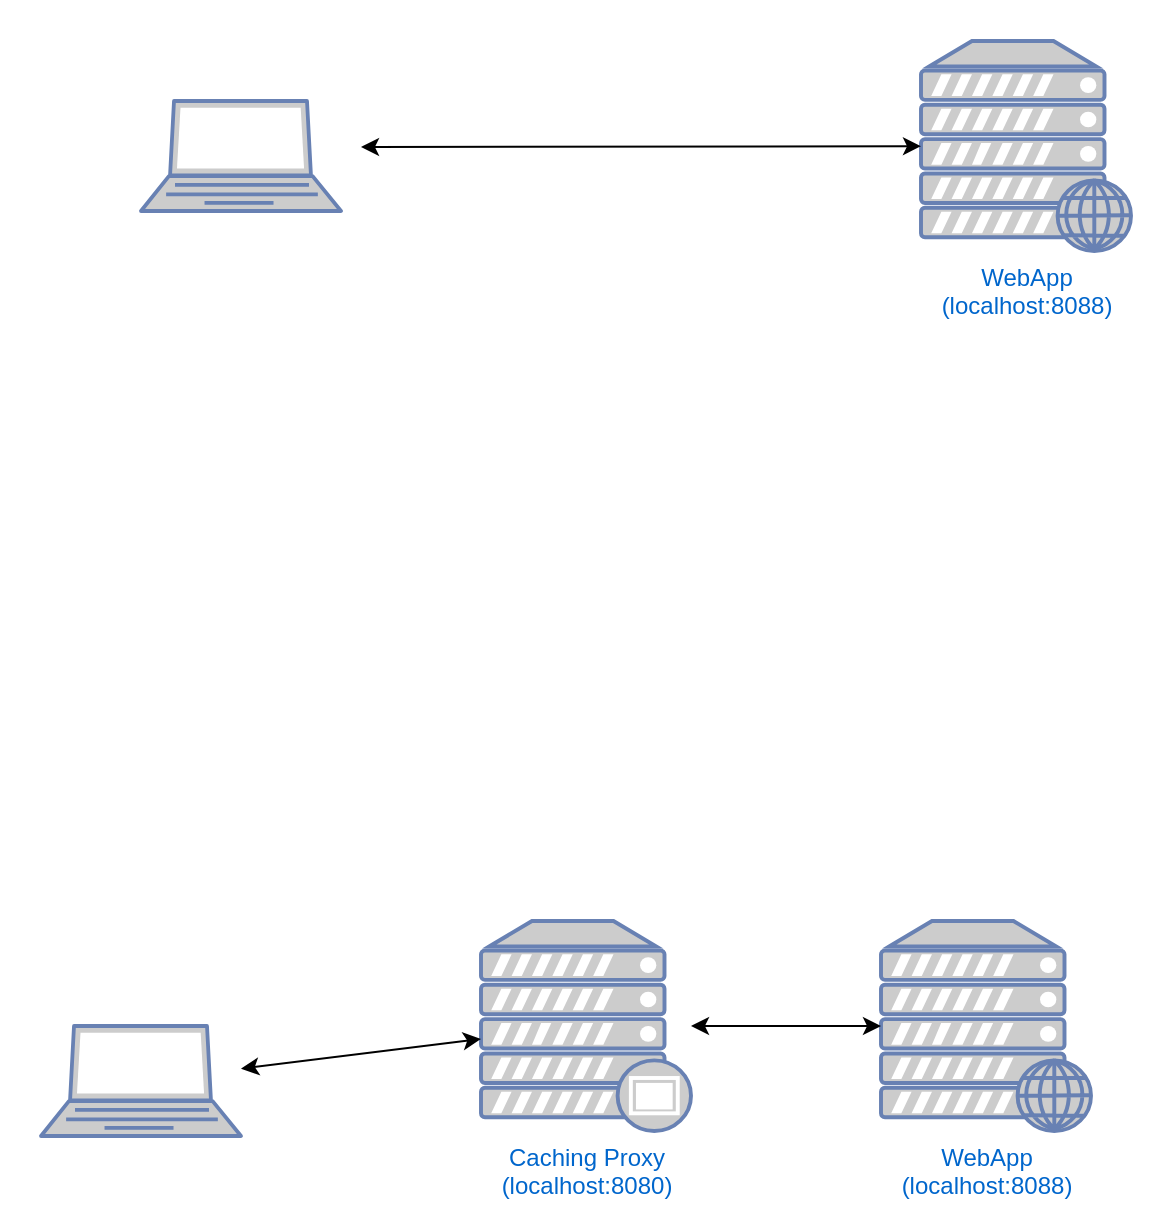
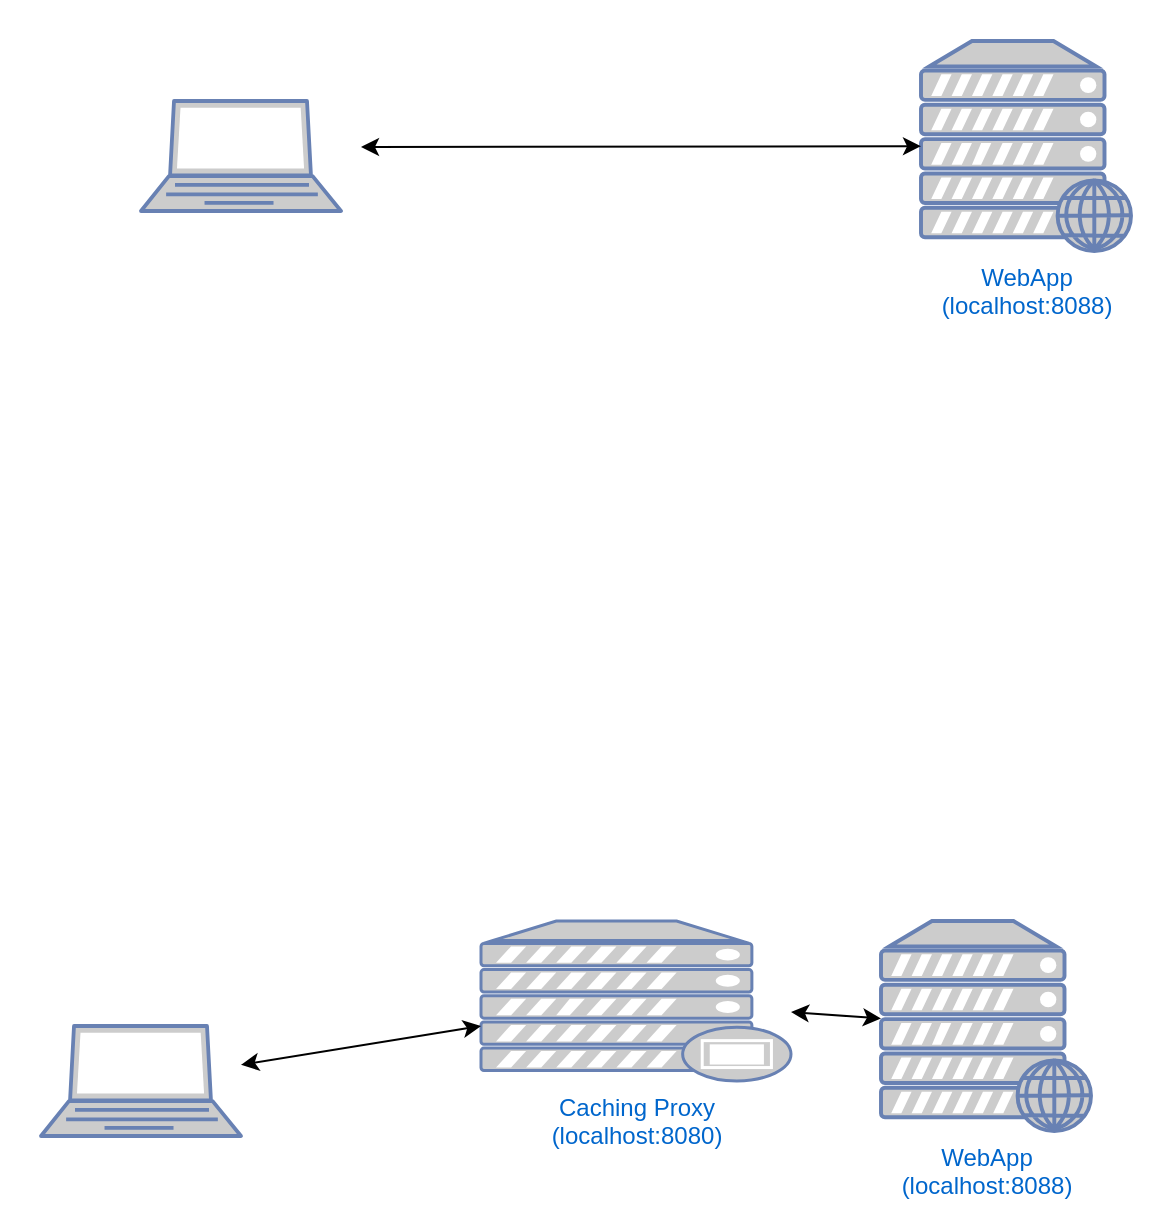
  <mxCell id="0" />
  <mxCell id="1" parent="0" />
  <mxCell id="2" value="WebApp&lt;br&gt;(localhost:8088)&lt;br&gt;" style="fontColor=#0066CC;verticalAlign=top;verticalLabelPosition=bottom;labelPosition=center;align=center;html=1;outlineConnect=0;fillColor=#CCCCCC;strokeColor=#6881B3;gradientColor=none;gradientDirection=north;strokeWidth=2;shape=mxgraph.networks.web_server;" vertex="1" parent="1"><mxGeometry x="460" y="20" width="105" height="105" as="geometry" /></mxCell>
  <mxCell id="3" value="" style="fontColor=#0066CC;verticalAlign=top;verticalLabelPosition=bottom;labelPosition=center;align=center;html=1;outlineConnect=0;fillColor=#CCCCCC;strokeColor=#6881B3;gradientColor=none;gradientDirection=north;strokeWidth=2;shape=mxgraph.networks.laptop;" vertex="1" parent="1"><mxGeometry x="70" y="50" width="100" height="55" as="geometry" /></mxCell>
  <mxCell id="4" value="" style="endArrow=classic;startArrow=classic;html=1;" edge="1" parent="1" target="2"><mxGeometry width="50" height="50" relative="1" as="geometry"><mxPoint x="180" y="73" as="sourcePoint" /><mxPoint x="430" y="200" as="targetPoint" /></mxGeometry></mxCell>
  <mxCell id="5" value="WebApp&lt;br&gt;(localhost:8088)&lt;br&gt;" style="fontColor=#0066CC;verticalAlign=top;verticalLabelPosition=bottom;labelPosition=center;align=center;html=1;outlineConnect=0;fillColor=#CCCCCC;strokeColor=#6881B3;gradientColor=none;gradientDirection=north;strokeWidth=2;shape=mxgraph.networks.web_server;" vertex="1" parent="1"><mxGeometry x="440" y="460" width="105" height="105" as="geometry" /></mxCell>
- <mxCell id="6" value="Caching Proxy&lt;br&gt;(localhost:8080)&lt;br&gt;" style="fontColor=#0066CC;verticalAlign=top;verticalLabelPosition=bottom;labelPosition=center;align=center;html=1;outlineConnect=0;fillColor=#CCCCCC;strokeColor=#6881B3;gradientColor=none;gradientDirection=north;strokeWidth=2;shape=mxgraph.networks.proxy_server;" vertex="1" parent="1"><mxGeometry x="240" y="460" width="105" height="105" as="geometry" /></mxCell>
+ <mxCell id="6" value="Caching Proxy&lt;br&gt;(localhost:8080)&lt;br&gt;" style="fontColor=#0066CC;verticalAlign=top;verticalLabelPosition=bottom;labelPosition=center;align=center;html=1;outlineConnect=0;fillColor=#CCCCCC;strokeColor=#6881B3;gradientColor=none;gradientDirection=north;strokeWidth=2;shape=mxgraph.networks.proxy_server;" vertex="1" parent="1"><mxGeometry x="240" y="460" width="155" height="80" as="geometry" /></mxCell>
  <mxCell id="7" value="" style="fontColor=#0066CC;verticalAlign=top;verticalLabelPosition=bottom;labelPosition=center;align=center;html=1;outlineConnect=0;fillColor=#CCCCCC;strokeColor=#6881B3;gradientColor=none;gradientDirection=north;strokeWidth=2;shape=mxgraph.networks.laptop;" vertex="1" parent="1"><mxGeometry x="20" y="512.5" width="100" height="55" as="geometry" /></mxCell>
  <mxCell id="8" value="" style="endArrow=classic;startArrow=classic;html=1;" edge="1" parent="1" source="6" target="7"><mxGeometry width="50" height="50" relative="1" as="geometry"><mxPoint x="73.675" y="567.5" as="sourcePoint" /><mxPoint x="20" y="770" as="targetPoint" /></mxGeometry></mxCell>
  <mxCell id="9" value="" style="endArrow=classic;startArrow=classic;html=1;" edge="1" parent="1" source="6" target="5"><mxGeometry width="50" height="50" relative="1" as="geometry"><mxPoint x="360" y="690" as="sourcePoint" /><mxPoint x="410" y="640" as="targetPoint" /></mxGeometry></mxCell>
